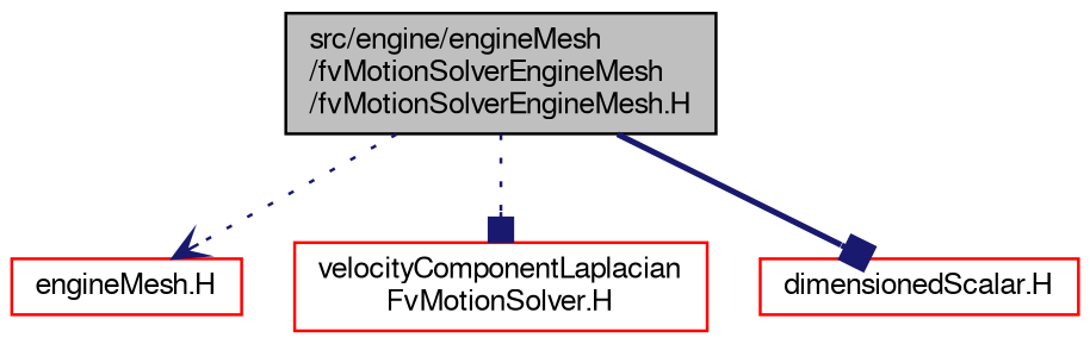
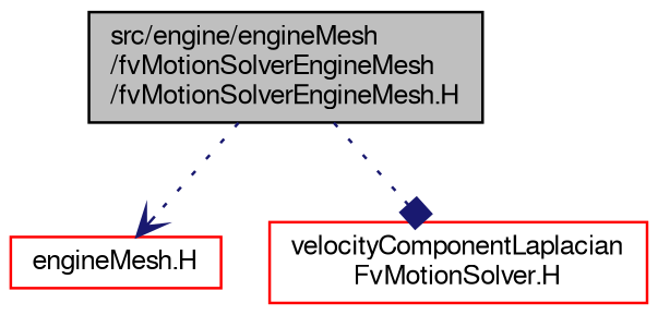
  digraph {
    node [color=red fontname=FreeSans fontsize=10 shape=record]
    edge [color=midnightblue fontname=FreeSans fontsize=10 labelfontname=FreeSans labelfontsize=10 style=dotted arrowhead=box]
    n1 [color=black fillcolor=grey75 fontcolor=black height=0.2 label="src/engine/engineMesh\l/fvMotionSolverEngineMesh\l/fvMotionSolverEngineMesh.H" style=filled width=0.4]
    n2 [height=0.2 label="engineMesh.H" width=0.4]
    n3 [height=0.2 label="velocityComponentLaplacian\lFvMotionSolver.H" width=0.4]
-   n4 [height=0.2 label="dimensionedScalar.H" width=0.4]
    n1 -> n2 [arrowhead=vee]
    n1 -> n3
-   n1 -> n4 [style=bold]
  }
